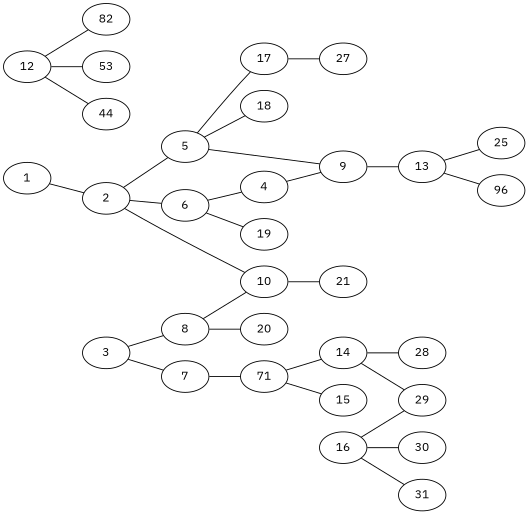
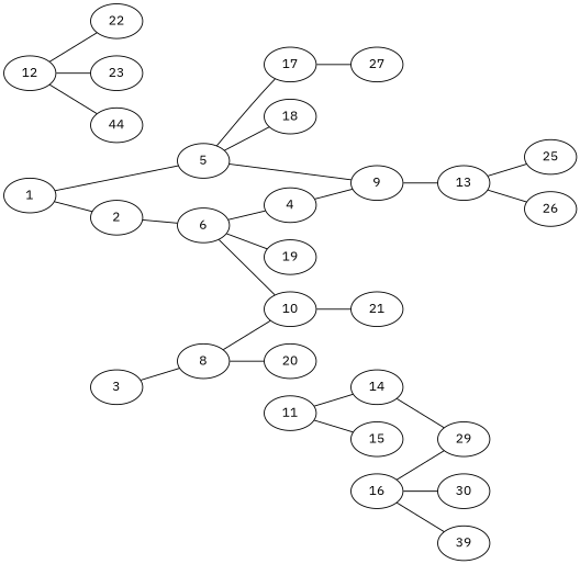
  graph {
    fontname="IBM Plex Sans"
    rankdir=LR
    node [chem=H fontname="IBM Plex Sans"]
    edge [fontname="IBM Plex Sans" valence=1]
    1 [chem=C]
    2 [chem=C]
    5 [chem=C]
    6 [chem=C]
    3 [chem=C]
-   7 [chem=O]
    8 [chem=C]
    4 [chem=O]
    9 [chem=C]
    17
    18
    10 [chem=C]
    19
-   11 [chem=C label=71]
+   11 [chem=C]
    20
    13 [chem=C]
    27
    21
    14 [chem=N]
    15 [chem=O]
    12 [chem=C]
-   22 [label=82]
-   23 [label=53]
+   22
+   23
    n24 [label=44]
    25
-   26 [label=96]
-   28
+   26
    29
    16 [chem=C]
    30
-   31
+   31 [label=39]
    1 -- 2 [valence=2]
-   2 -- 5
+   1 -- 5
    2 -- 6
    5 -- 9
    5 -- 17
    5 -- 18
    6 -- 4
-   2 -- 10 [valence=2]
+   6 -- 10 [valence=2]
    6 -- 19
-   3 -- 7
    3 -- 8 [valence=2]
-   7 -- 11
    8 -- 10
    8 -- 20
    4 -- 9
    9 -- 13
    17 -- 27
    10 -- 21
    11 -- 14
    11 -- 15 [valence=2]
    13 -- 25
    13 -- 26
-   14 -- 28
    14 -- 29
    12 -- 22
    12 -- 23
    12 -- n24
    16 -- 29
    16 -- 30
    16 -- 31
  }
